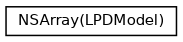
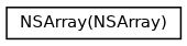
  digraph {
    rankdir=LR
-   n1 [color=black fillcolor=white fontname=Helvetica fontsize=10 height=0.2 label="NSArray(LPDModel)" shape=record style=filled width=0.4]
+   n1 [color=black fillcolor=white fontname=Helvetica fontsize=10 height=0.2 label="NSArray(NSArray)" shape=record style=filled width=0.4]
  }
